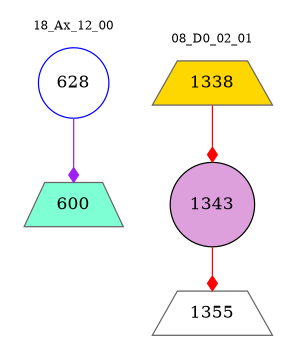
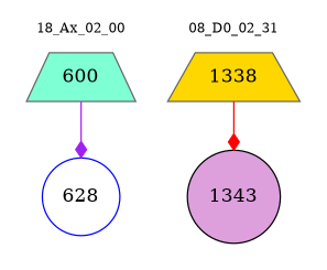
  digraph {
    node [color=gray40 fillcolor=white shape=trapezium style=filled]
    edge [arrowhead=diamond color=red]
    n1 [fillcolor=aquamarine label=600]
    n2 [color=blue label=628 shape=circle]
    n3 [color=black fillcolor=plum label=1343 shape=circle]
    n4 [fillcolor=gold label=1338]
-   n5 [label=1355]
    subgraph cluster_1 {
      color=white
      fontsize=10
-     label="18_Ax_12_00"
+     label="18_Ax_02_00"
      n1
      n2
    }
    subgraph cluster_2 {
      color=white
      fontsize=10
-     label="08_D0_02_01"
+     label="08_D0_02_31"
      n3
      n4
-     n5
    }
-   n2 -> n1 [color=purple]
-   n3 -> n5
+   n1 -> n2 [color=purple]
    n4 -> n3
  }
